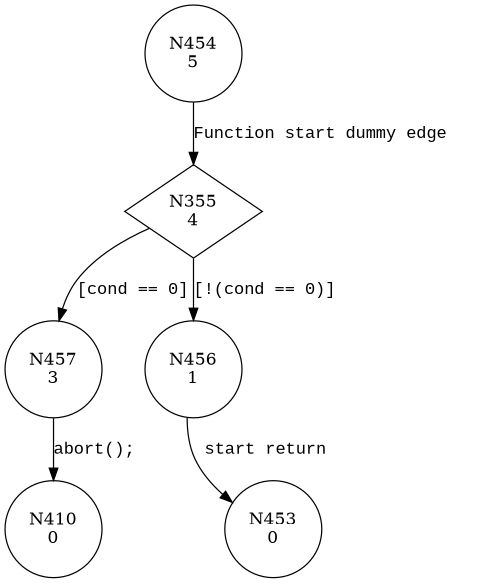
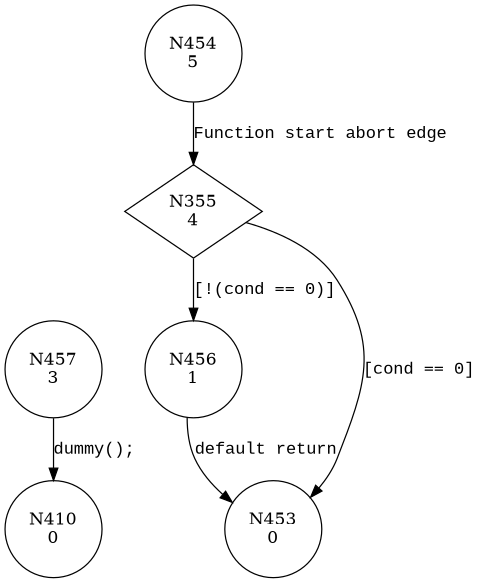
  digraph {
    node [shape=circle]
    edge [fontname="Courier New"]
    n1 [label="N454\n5"]
    n2 [label="N355\n4" shape=diamond]
    n3 [label="N457\n3"]
    n4 [label="N456\n1"]
    n5 [label="N410\n0"]
    n6 [label="N453\n0"]
-   n1 -> n2 [label="Function start dummy edge"]
-   n2 -> n3 [label="[cond == 0]"]
+   n1 -> n2 [label="Function start abort edge"]
+   n2 -> n6 [label="[cond == 0]"]
    n2 -> n4 [label="[!(cond == 0)]"]
-   n3 -> n5 [label="abort();"]
-   n4 -> n6 [label="start return"]
+   n3 -> n5 [label="dummy();"]
+   n4 -> n6 [label="default return"]
  }
